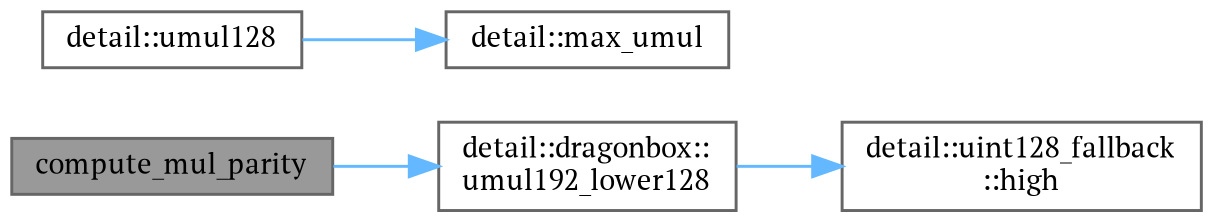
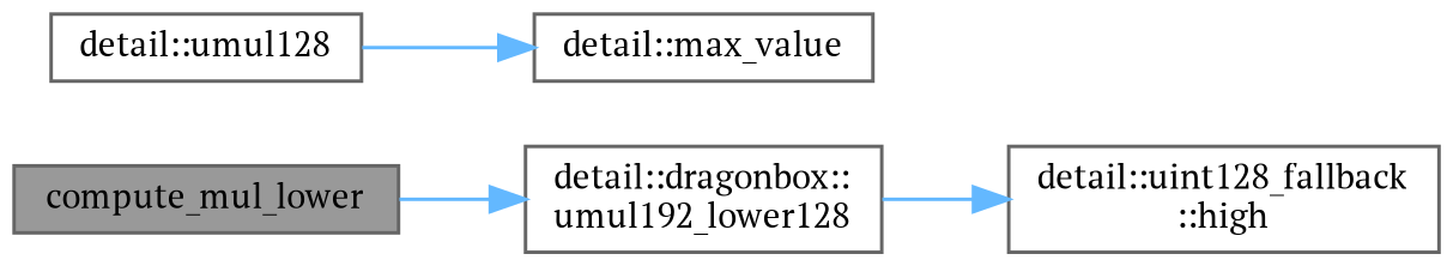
  digraph {
    fontname="PT Serif"
    rankdir=LR
    node [color=grey40 fillcolor=white fontname="PT Serif" fontsize=10 shape=box style=filled]
    edge [color=steelblue1 fontname="PT Serif" fontsize=10 labelfontname=Helvetica labelfontsize=10 style=solid]
-   n1 [color=gray40 fillcolor=grey60 fontcolor=black height=0.2 label=compute_mul_parity width=0.4]
+   n1 [color=gray40 fillcolor=grey60 fontcolor=black height=0.2 label=compute_mul_lower width=0.4]
    n2 [height=0.2 label="detail::dragonbox::\lumul192_lower128" width=0.4]
    n3 [height=0.2 label="detail::uint128_fallback\l::high" width=0.4]
    n4 [height=0.2 label="detail::umul128" width=0.4]
-   n5 [height=0.2 label="detail::max_umul" width=0.4]
+   n5 [height=0.2 label="detail::max_value" width=0.4]
    n1 -> n2
    n2 -> n3
    n4 -> n5
  }
